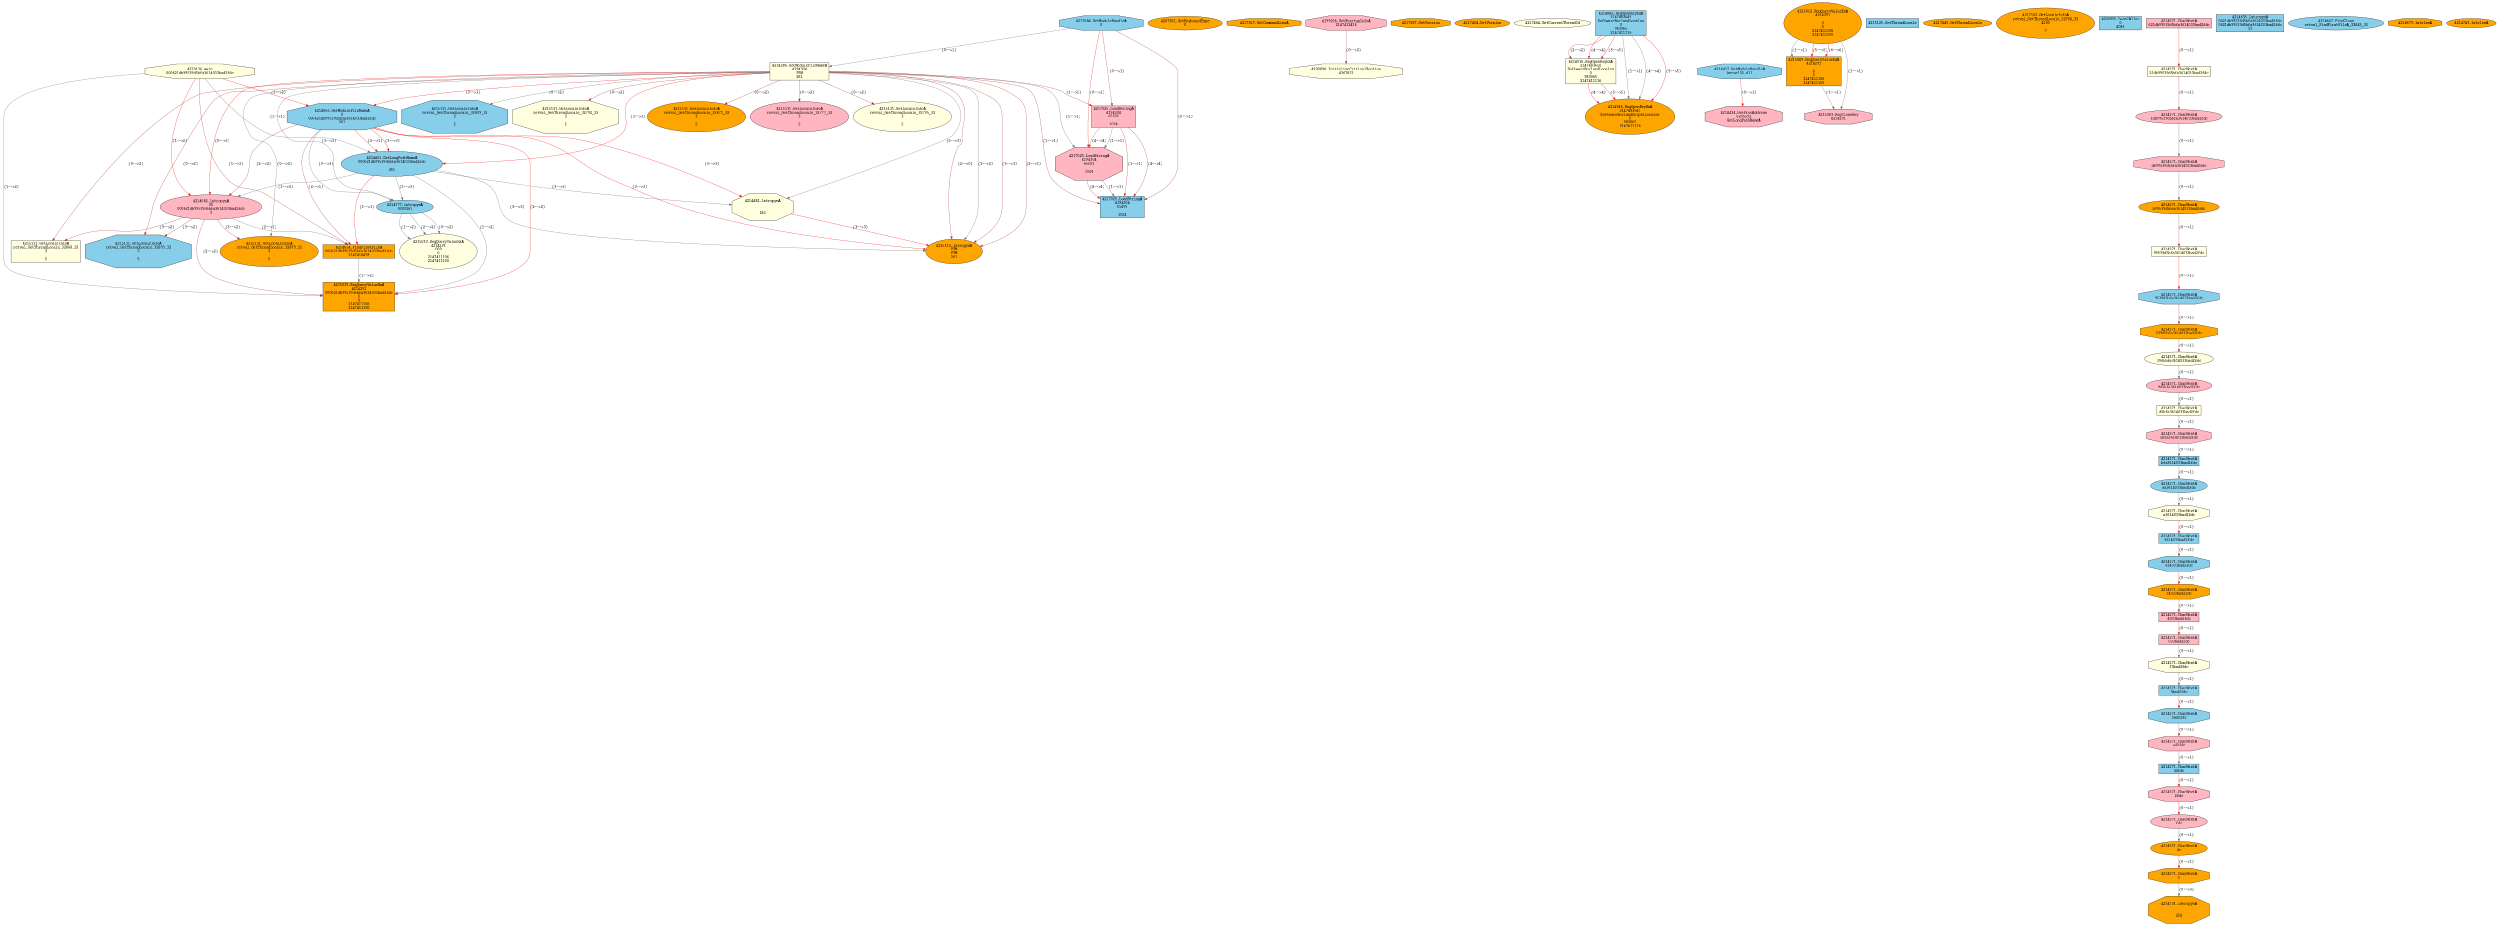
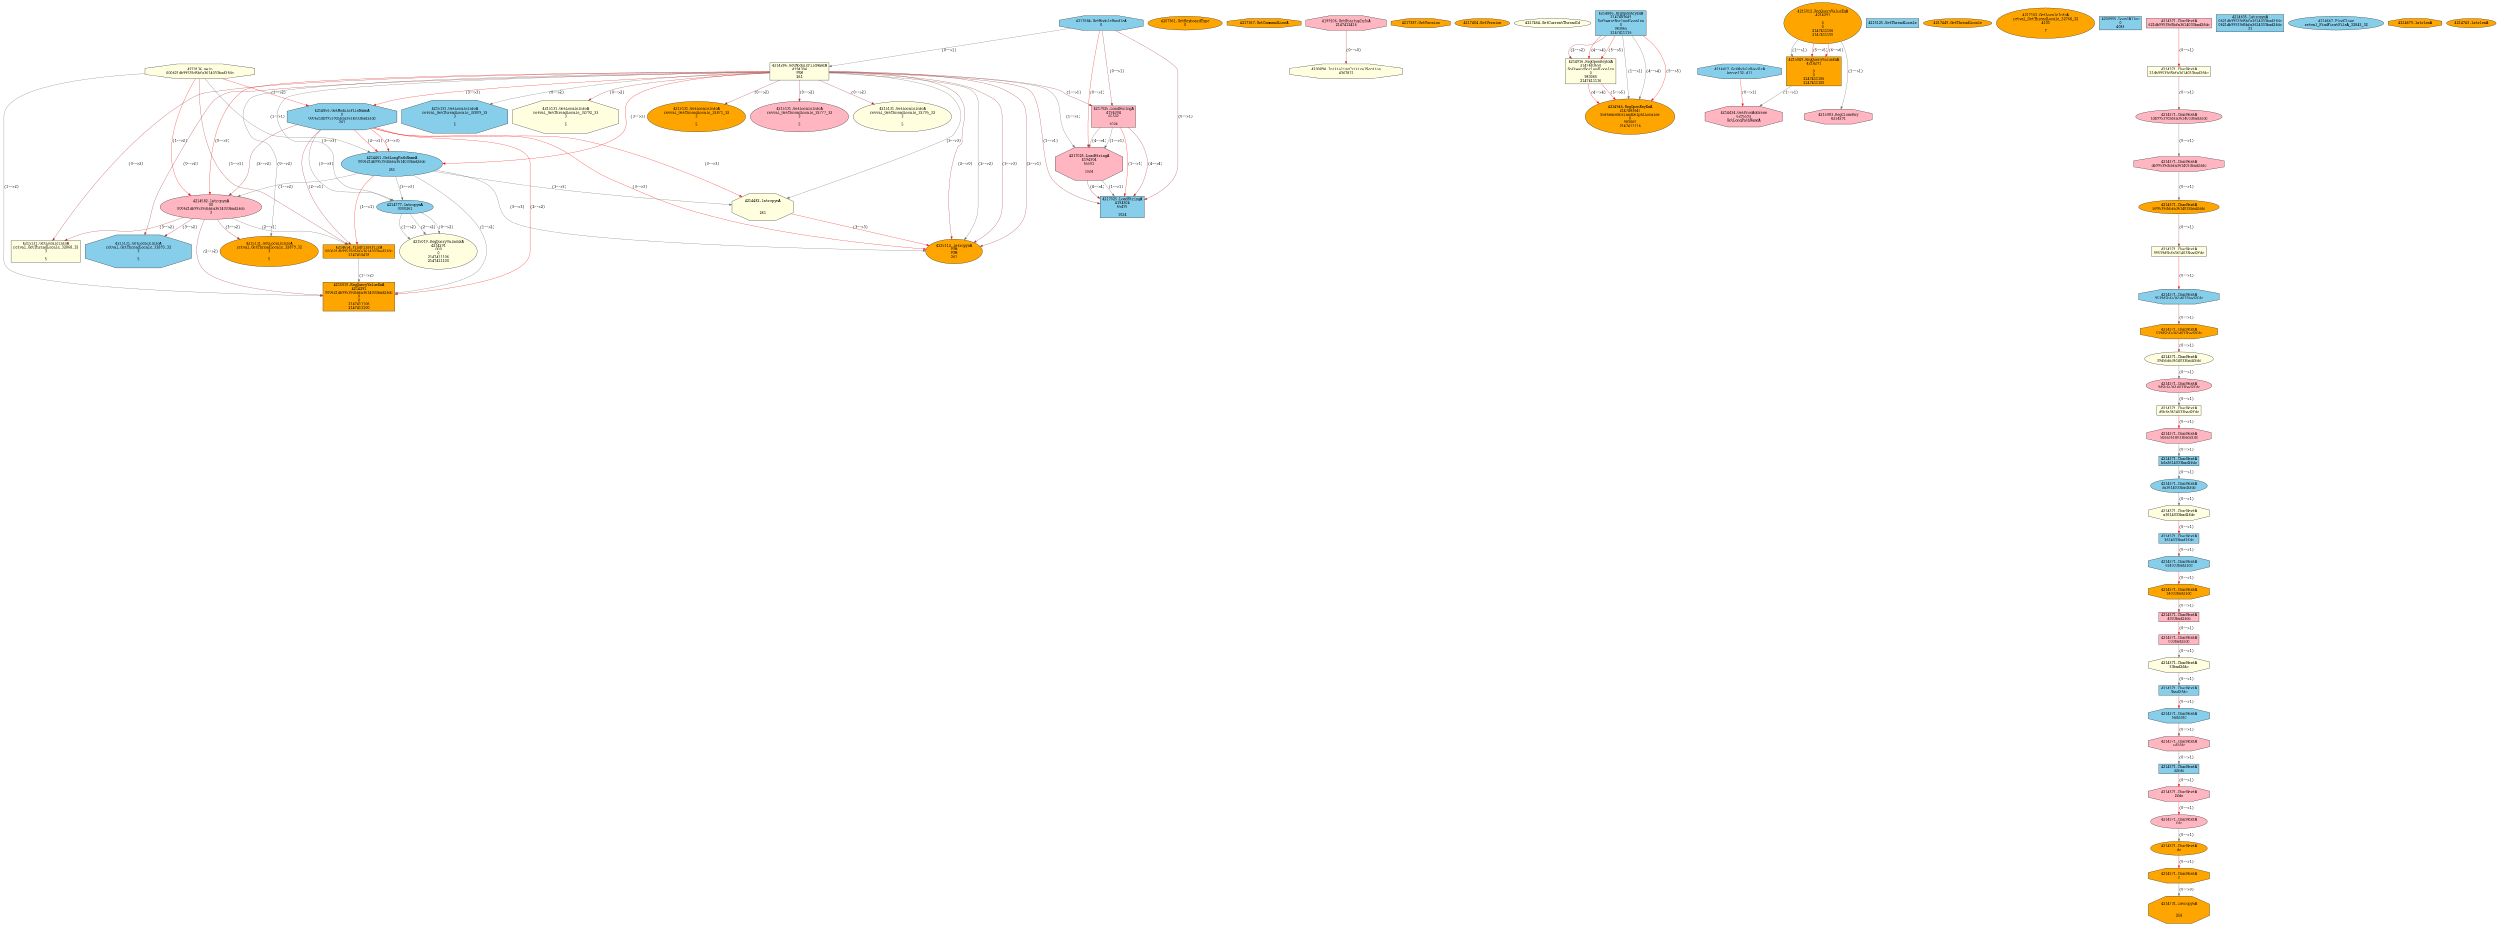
  digraph {
    fontname="Courier Prime"
    node [fillcolor=orange fontname="Courier Prime" shape=octagon style=filled]
    edge [color=gray40 fontname="Courier Prime"]
    n1 [fillcolor=lightyellow label="4270136.main\n000621db99539d5bfa3614033bad2fdc"]
    n2 [fillcolor=skyblue label="4214856.GetModuleFileNameA\n0\n000621db99539d5bfa3614033bad2fdc\n261"]
    n3 [fillcolor=skyblue label="4214461.GetLongPathNameA\n000621db99539d5bfa3614033bad2fdc\n\n261" shape=ellipse]
    n4 [fillcolor=lightpink label="4214582.lstrcpynA\n00\n000621db99539d5bfa3614033bad2fdc\n3" shape=ellipse]
    n5 [label="4214654.FindFirstFileA\n000621db99539d5bfa3614033bad2fdc\n2147410478" shape=box]
    n6 [label="4215019.RegQueryValueExA\n4214291\n000621db99539d5bfa3614033bad2fdc\n0\n0\n2147411106\n2147411100" shape=box]
    n7 [fillcolor=lightyellow label="4214482.lstrcpynA\n\n\n261"]
    n8 [label="4215112.lstrcpynA\nPZM\nPZM\n261" shape=ellipse]
    n9 [fillcolor=skyblue label="4214777.lstrcpynA\n0000261" shape=ellipse]
    n10 [fillcolor=lightyellow label="4215131.GetLocaleInfoA\nretval_GetThreadLocale_32868_32\n3\n\n5" shape=box]
    n11 [label="4215131.GetLocaleInfoA\nretval_GetThreadLocale_32879_32\n3\n\n5" shape=ellipse]
    n12 [fillcolor=skyblue label="4215131.GetLocaleInfoA\nretval_GetThreadLocale_32893_32\n3\n\n5"]
    n13 [fillcolor=skyblue label="4217684.GetModuleHandleA\n0"]
    n14 [fillcolor=lightyellow label="4214286.GetModuleFileNameA\n4194304\nPZM\n261" shape=box]
    n15 [fillcolor=lightpink label="4217025.LoadStringA\n4194304\n65502\n\n1024" shape=box]
    n16 [fillcolor=lightpink label="4217025.LoadStringA\n4194304\n65501\n\n1024"]
    n17 [fillcolor=skyblue label="4217025.LoadStringA\n4194304\n65499\n\n1024" shape=box]
    n18 [fillcolor=skyblue label="4215131.GetLocaleInfoA\nretval_GetThreadLocale_32809_32\n3\n\n5"]
    n19 [fillcolor=lightyellow label="4215131.GetLocaleInfoA\nretval_GetThreadLocale_32792_32\n3\n\n5"]
    n20 [label="4215131.GetLocaleInfoA\nretval_GetThreadLocale_32871_32\n3\n\n5" shape=ellipse]
    n21 [fillcolor=lightpink label="4215131.GetLocaleInfoA\nretval_GetThreadLocale_32777_32\n3\n\n5" shape=ellipse]
    n22 [fillcolor=lightyellow label="4215131.GetLocaleInfoA\nretval_GetThreadLocale_32795_32\n3\n\n5" shape=ellipse]
    n23 [label="4207361.GetKeyboardType\n0" shape=ellipse]
    n24 [label="4217367.GetCommandLineA\n"]
    n25 [fillcolor=lightpink label="4199106.GetStartupInfoA\n2147412416"]
    n26 [fillcolor=lightyellow label="4200894.InitializeCriticalSection\n4367812"]
    n27 [label="4217387.GetVersion\n"]
    n28 [label="4217404.GetVersion\n" shape=ellipse]
    n29 [fillcolor=lightyellow label="4217464.GetCurrentThreadId\n" shape=ellipse]
    n30 [fillcolor=lightyellow label="4215019.RegQueryValueExA\n4214291\n000\n0\n2147411106\n2147411100" shape=ellipse]
    n31 [fillcolor=skyblue label="4214886.RegOpenKeyExA\n2147483649\nSoftware\Borland\Locales\n0\n983065\n2147411116" shape=box]
    n32 [fillcolor=lightyellow label="4214916.RegOpenKeyExA\n2147483650\nSoftware\Borland\Locales\n0\n983065\n2147411116" shape=box]
    n33 [label="4214946.RegOpenKeyExA\n2147483649\nSoftware\Borland\Delphi\Locales\n0\n983065\n2147411116" shape=ellipse]
    n34 [fillcolor=skyblue label="4214417.GetModuleHandleA\nkernel32.dll"]
    n35 [fillcolor=lightpink label="4214434.GetProcAddress\n6295592\nGetLongPathNameA"]
    n36 [label="4215012.RegQueryValueExA\n4214291\n\n0\n0\n2147411106\n2147411100" shape=ellipse]
    n37 [label="4215049.RegQueryValueExA\n4214291\n\n0\n0\n2147411106\n2147411100" shape=box]
    n38 [fillcolor=lightpink label="4215083.RegCloseKey\n4214291"]
    n39 [fillcolor=skyblue label="4215125.GetThreadLocale\n" shape=box]
    n40 [label="4217449.GetThreadLocale\n" shape=ellipse]
    n41 [label="4217102.GetLocaleInfoA\nretval_GetThreadLocale_32768_32\n4100\n\n7" shape=ellipse]
    n42 [fillcolor=skyblue label="4200955.LocalAlloc\n0\n4088" shape=box]
    n43 [fillcolor=lightpink label="4214371.CharNextA\n621db99539d5bfa3614033bad2fdc" shape=box]
    n44 [fillcolor=lightyellow label="4214371.CharNextA\n21db99539d5bfa3614033bad2fdc" shape=box]
    n45 [fillcolor=lightpink label="4214371.CharNextA\n1db99539d5bfa3614033bad2fdc" shape=ellipse]
    n46 [fillcolor=lightpink label="4214371.CharNextA\ndb99539d5bfa3614033bad2fdc"]
    n47 [label="4214371.CharNextA\nb99539d5bfa3614033bad2fdc" shape=ellipse]
    n48 [fillcolor=lightyellow label="4214371.CharNextA\n99539d5bfa3614033bad2fdc" shape=box]
    n49 [fillcolor=skyblue label="4214371.CharNextA\n9539d5bfa3614033bad2fdc"]
    n50 [label="4214371.CharNextA\n539d5bfa3614033bad2fdc"]
    n51 [fillcolor=lightyellow label="4214371.CharNextA\n39d5bfa3614033bad2fdc" shape=ellipse]
    n52 [fillcolor=lightpink label="4214371.CharNextA\n9d5bfa3614033bad2fdc" shape=ellipse]
    n53 [fillcolor=lightyellow label="4214371.CharNextA\nd5bfa3614033bad2fdc" shape=box]
    n54 [fillcolor=lightpink label="4214371.CharNextA\n5bfa3614033bad2fdc"]
    n55 [fillcolor=skyblue label="4214371.CharNextA\nbfa3614033bad2fdc" shape=box]
    n56 [fillcolor=skyblue label="4214371.CharNextA\nfa3614033bad2fdc" shape=ellipse]
    n57 [fillcolor=lightyellow label="4214371.CharNextA\na3614033bad2fdc"]
    n58 [fillcolor=skyblue label="4214371.CharNextA\n3614033bad2fdc" shape=box]
    n59 [fillcolor=skyblue label="4214371.CharNextA\n614033bad2fdc"]
    n60 [label="4214371.CharNextA\n14033bad2fdc"]
    n61 [fillcolor=lightpink label="4214371.CharNextA\n4033bad2fdc" shape=box]
    n62 [fillcolor=lightpink label="4214371.CharNextA\n033bad2fdc" shape=box]
    n63 [fillcolor=lightyellow label="4214371.CharNextA\n33bad2fdc"]
    n64 [fillcolor=skyblue label="4214371.CharNextA\n3bad2fdc" shape=box]
    n65 [fillcolor=skyblue label="4214371.CharNextA\nbad2fdc"]
    n66 [fillcolor=lightpink label="4214371.CharNextA\nad2fdc"]
    n67 [fillcolor=skyblue label="4214371.CharNextA\nd2fdc" shape=box]
    n68 [fillcolor=lightpink label="4214371.CharNextA\n2fdc"]
    n69 [fillcolor=lightpink label="4214371.CharNextA\nfdc" shape=ellipse]
    n70 [label="4214371.CharNextA\ndc" shape=ellipse]
    n71 [label="4214371.CharNextA\nc"]
    n72 [label="4214731.lstrcpynA\n\n\n258"]
    n73 [fillcolor=skyblue label="4214635.lstrcpynA\n0621db99539d5bfa3614033bad2fdc\n0621db99539d5bfa3614033bad2fdc\n31" shape=box]
    n74 [fillcolor=skyblue label="4214667.FindClose\nretval_FindFirstFileA_32843_32" shape=ellipse]
    n75 [label="4214679.lstrlenA\n"]
    n76 [label="4214743.lstrlenA\n" shape=ellipse]
    n1 -> n2 [color=red label="(1-->2)"]
    n1 -> n3 [label="(1-->1)"]
    n1 -> n4 [color=red label="(1-->2)"]
    n1 -> n5 [color=brown label="(1-->1)"]
    n1 -> n6 [label="(1-->2)"]
    n2 -> n3 [color=red label="(2-->1)"]
    n2 -> n3 [color=red label="(3-->3)"]
    n2 -> n4 [color=brown label="(2-->2)"]
    n2 -> n5 [color=brown label="(2-->1)"]
    n2 -> n6 [color=red label="(2-->2)"]
    n2 -> n7 [color=red label="(3-->3)"]
    n2 -> n8 [color=red label="(3-->3)"]
    n2 -> n9 [label="(3-->3)"]
    n3 -> n4 [label="(1-->2)"]
    n3 -> n5 [color=red label="(1-->1)"]
    n3 -> n6 [label="(1-->2)"]
    n3 -> n7 [label="(3-->3)"]
    n3 -> n8 [label="(3-->3)"]
    n3 -> n9 [label="(3-->3)"]
    n4 -> n5 [label="(2-->1)"]
    n4 -> n6 [color=brown label="(2-->2)"]
    n4 -> n10 [color=brown label="(3-->2)"]
    n4 -> n11 [color=brown label="(3-->2)"]
    n4 -> n12 [color=brown label="(3-->2)"]
    n5 -> n6 [label="(1-->2)"]
    n7 -> n8 [color=red label="(3-->3)"]
    n9 -> n30 [label="(1-->2)"]
    n9 -> n30 [label="(2-->2)"]
    n9 -> n30 [label="(0-->2)"]
    n13 -> n14 [label="(0-->1)"]
    n13 -> n15 [color=brown label="(0-->1)"]
    n13 -> n16 [color=red label="(0-->1)"]
    n13 -> n17 [color=brown label="(0-->1)"]
    n14 -> n2 [color=red label="(3-->3)"]
    n14 -> n3 [color=red label="(3-->3)"]
    n14 -> n4 [color=red label="(0-->3)"]
    n14 -> n7 [label="(3-->3)"]
    n14 -> n8 [color=brown label="(2-->1)"]
    n14 -> n8 [label="(2-->2)"]
    n14 -> n8 [color=brown label="(3-->3)"]
    n14 -> n8 [color=brown label="(2-->0)"]
    n14 -> n9 [label="(3-->3)"]
    n14 -> n10 [color=brown label="(0-->2)"]
    n14 -> n11 [label="(0-->2)"]
    n14 -> n12 [color=brown label="(0-->2)"]
    n14 -> n15 [color=brown label="(1-->1)"]
    n14 -> n16 [label="(1-->1)"]
    n14 -> n17 [color=brown label="(1-->1)"]
    n14 -> n18 [label="(0-->2)"]
    n14 -> n19 [color=brown label="(0-->2)"]
    n14 -> n20 [color=brown label="(0-->2)"]
    n14 -> n21 [color=brown label="(0-->2)"]
    n14 -> n22 [color=brown label="(0-->2)"]
    n15 -> n16 [label="(1-->1)"]
    n15 -> n16 [label="(4-->4)"]
    n15 -> n17 [color=red label="(1-->1)"]
    n15 -> n17 [color=brown label="(4-->4)"]
    n16 -> n17 [label="(1-->1)"]
    n16 -> n17 [color=brown label="(4-->4)"]
    n25 -> n26 [color=brown label="(0-->0)"]
    n31 -> n32 [color=brown label="(2-->2)"]
    n31 -> n32 [color=red label="(4-->4)"]
    n31 -> n32 [color=red label="(5-->5)"]
    n31 -> n33 [label="(1-->1)"]
    n31 -> n33 [label="(4-->4)"]
    n31 -> n33 [color=red label="(5-->5)"]
    n32 -> n33 [color=red label="(4-->4)"]
    n32 -> n33 [color=red label="(5-->5)"]
    n34 -> n35 [color=red label="(0-->1)"]
    n36 -> n37 [label="(1-->1)"]
    n36 -> n37 [color=red label="(5-->5)"]
    n36 -> n37 [color=red label="(6-->6)"]
    n36 -> n38 [label="(1-->1)"]
-   n37 -> n38 [label="(1-->1)"]
+   n37 -> n35 [label="(1-->1)"]
    n43 -> n44 [color=red label="(0-->1)"]
    n44 -> n45 [color=brown label="(0-->1)"]
    n45 -> n46 [label="(0-->1)"]
    n46 -> n47 [label="(0-->1)"]
    n47 -> n48 [color=brown label="(0-->1)"]
    n48 -> n49 [color=red label="(0-->1)"]
    n49 -> n50 [color=brown label="(0-->1)"]
    n50 -> n51 [color=brown label="(0-->1)"]
    n51 -> n52 [label="(0-->1)"]
    n52 -> n53 [label="(0-->1)"]
-   n53 -> n54 [label="(0-->1)"]
+   n53 -> n54 [color=red label="(0-->1)"]
    n54 -> n55 [label="(0-->1)"]
    n55 -> n56 [label="(0-->1)"]
    n56 -> n57 [label="(0-->1)"]
    n57 -> n58 [color=red label="(0-->1)"]
    n58 -> n59 [color=brown label="(0-->1)"]
    n59 -> n60 [color=red label="(0-->1)"]
    n60 -> n61 [color=brown label="(0-->1)"]
    n61 -> n62 [color=red label="(0-->1)"]
    n62 -> n63 [label="(0-->1)"]
    n63 -> n64 [label="(0-->1)"]
    n64 -> n65 [color=red label="(0-->1)"]
    n65 -> n66 [color=brown label="(0-->1)"]
    n66 -> n67 [label="(0-->1)"]
    n67 -> n68 [color=red label="(0-->1)"]
    n68 -> n69 [color=red label="(0-->1)"]
    n69 -> n70 [label="(0-->1)"]
    n70 -> n71 [color=red label="(0-->1)"]
    n71 -> n72 [label="(0-->0)"]
  }
